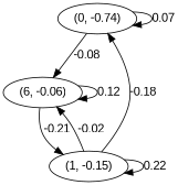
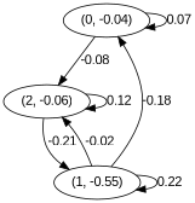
  digraph {
    fontname="Liberation Sans"
    node [fontname="Liberation Sans"]
    edge [fontname="Liberation Sans"]
-   n1 [label="(0, -0.74)"]
-   n2 [label="(6, -0.06)"]
-   n3 [label="(1, -0.15)"]
+   n1 [label="(0, -0.04)"]
+   n2 [label="(2, -0.06)"]
+   n3 [label="(1, -0.55)"]
    n1 -> n1 [label=0.07]
    n1 -> n2 [label=-0.08]
    n2 -> n2 [label=0.12]
    n2 -> n3 [label=-0.21]
    n3 -> n1 [label=-0.18]
    n3 -> n2 [label=-0.02]
    n3 -> n3 [label=0.22]
  }
